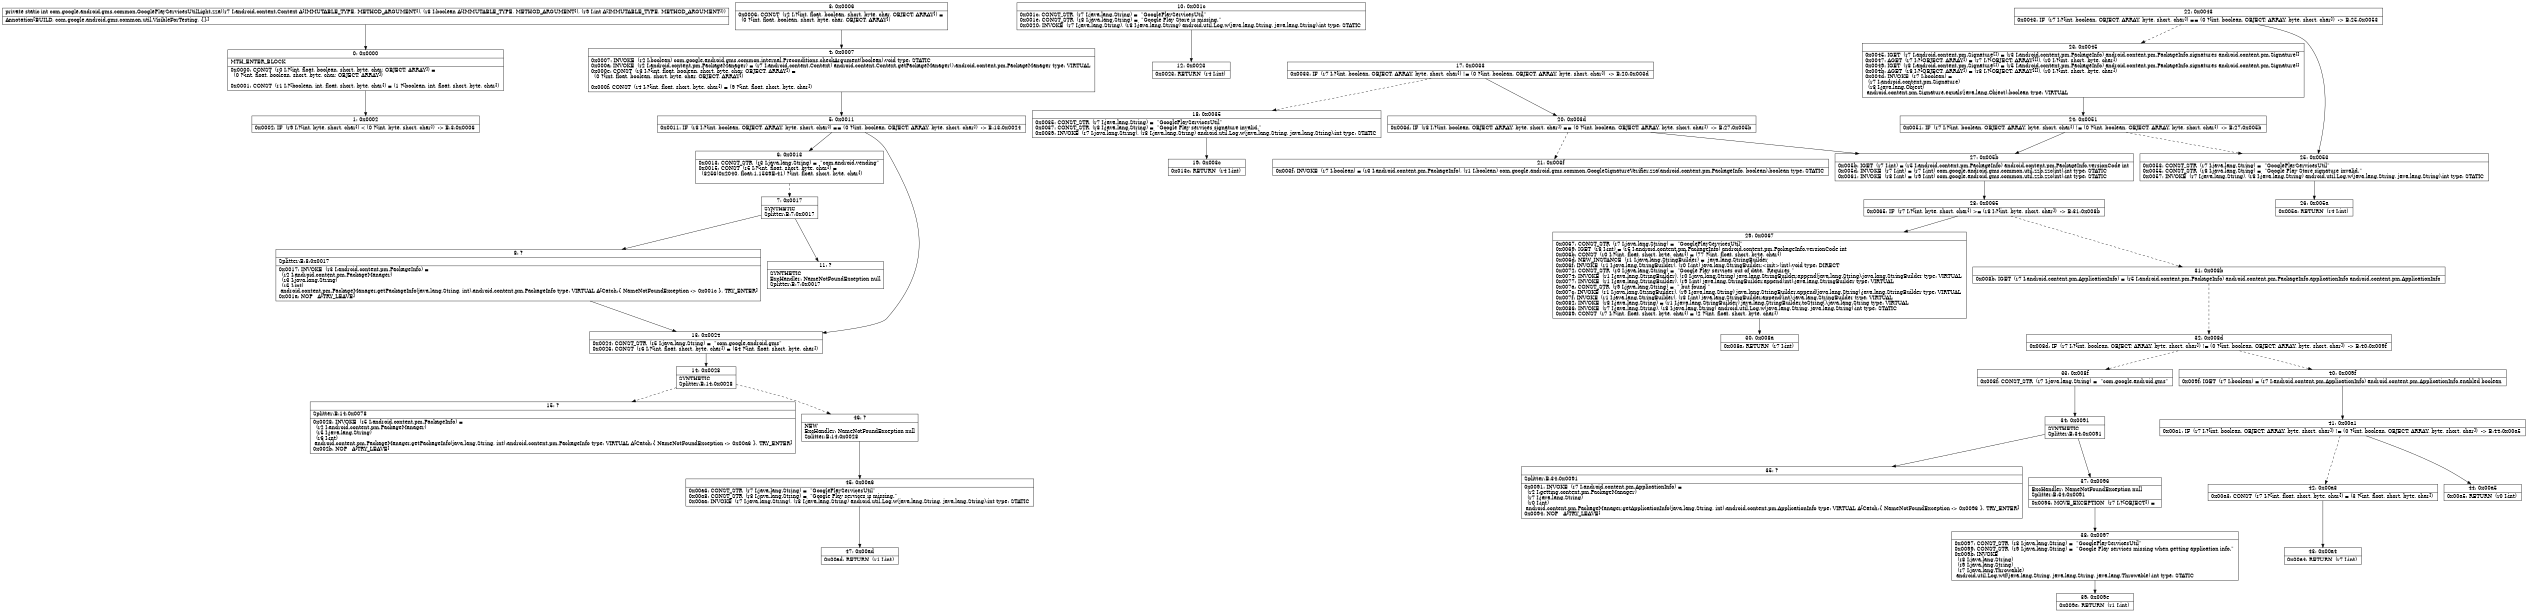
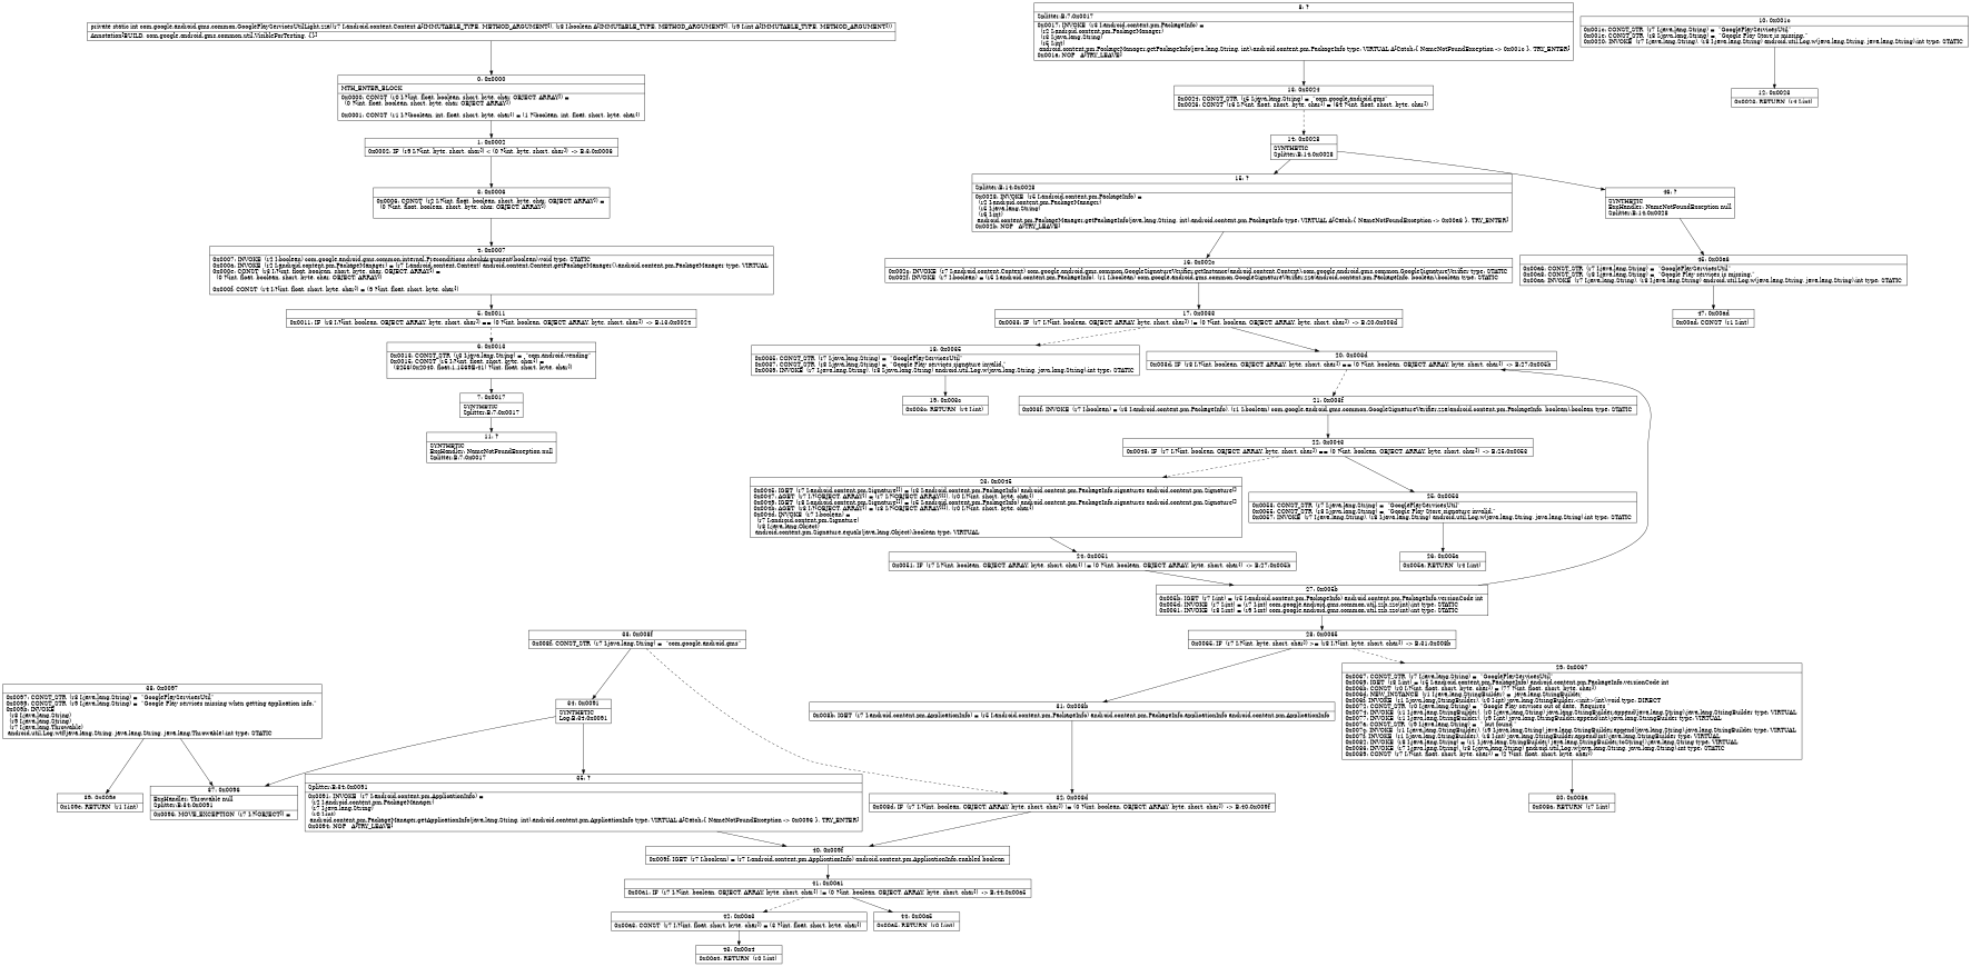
  digraph {
    node [shape=record]
    n1 [label="{0\:\ 0x0000|MTH_ENTER_BLOCK\l|0x0000: CONST  (r0 I:?[int, float, boolean, short, byte, char, OBJECT, ARRAY]) = \l  (0 ?[int, float, boolean, short, byte, char, OBJECT, ARRAY])\l \l0x0001: CONST  (r1 I:?[boolean, int, float, short, byte, char]) = (1 ?[boolean, int, float, short, byte, char]) \l}"]
    n2 [label="{1\:\ 0x0002|0x0002: IF  (r9 I:?[int, byte, short, char]) \< (0 ?[int, byte, short, char])  \-\> B:3:0x0006 \l}"]
    n3 [label="{3\:\ 0x0006|0x0006: CONST  (r2 I:?[int, float, boolean, short, byte, char, OBJECT, ARRAY]) = \l  (0 ?[int, float, boolean, short, byte, char, OBJECT, ARRAY])\l \l}"]
    n4 [label="{4\:\ 0x0007|0x0007: INVOKE  (r2 I:boolean) com.google.android.gms.common.internal.Preconditions.checkArgument(boolean):void type: STATIC \l0x000a: INVOKE  (r2 I:android.content.pm.PackageManager) = (r7 I:android.content.Context) android.content.Context.getPackageManager():android.content.pm.PackageManager type: VIRTUAL \l0x000e: CONST  (r3 I:?[int, float, boolean, short, byte, char, OBJECT, ARRAY]) = \l  (0 ?[int, float, boolean, short, byte, char, OBJECT, ARRAY])\l \l0x000f: CONST  (r4 I:?[int, float, short, byte, char]) = (9 ?[int, float, short, byte, char]) \l}"]
    n5 [label="{5\:\ 0x0011|0x0011: IF  (r8 I:?[int, boolean, OBJECT, ARRAY, byte, short, char]) == (0 ?[int, boolean, OBJECT, ARRAY, byte, short, char])  \-\> B:13:0x0024 \l}"]
    n6 [label="{6\:\ 0x0013|0x0013: CONST_STR  (r3 I:java.lang.String) =  \"com.android.vending\" \l0x0015: CONST  (r5 I:?[int, float, short, byte, char]) = \l  (8256(0x2040, float:1.1569E\-41) ?[int, float, short, byte, char])\l \l}"]
    n7 [label="{13\:\ 0x0024|0x0024: CONST_STR  (r5 I:java.lang.String) =  \"com.google.android.gms\" \l0x0026: CONST  (r6 I:?[int, float, short, byte, char]) = (64 ?[int, float, short, byte, char]) \l}"]
    n8 [label="{7\:\ 0x0017|SYNTHETIC\lSplitter:B:7:0x0017\l}"]
    n9 [label="{14\:\ 0x0028|SYNTHETIC\lSplitter:B:14:0x0028\l}"]
-   n10 [label="{8\:\ ?|Splitter:B:8:0x0017\l|0x0017: INVOKE  (r3 I:android.content.pm.PackageInfo) = \l  (r2 I:android.content.pm.PackageManager)\l  (r3 I:java.lang.String)\l  (r5 I:int)\l android.content.pm.PackageManager.getPackageInfo(java.lang.String, int):android.content.pm.PackageInfo type: VIRTUAL A[Catch:\{ NameNotFoundException \-\> 0x001c \}, TRY_ENTER]\l0x001a: NOP   A[TRY_LEAVE]\l}"]
+   n10 [label="{8\:\ ?|Splitter:B:7:0x0017\l|0x0017: INVOKE  (r3 I:android.content.pm.PackageInfo) = \l  (r2 I:android.content.pm.PackageManager)\l  (r3 I:java.lang.String)\l  (r5 I:int)\l android.content.pm.PackageManager.getPackageInfo(java.lang.String, int):android.content.pm.PackageInfo type: VIRTUAL A[Catch:\{ NameNotFoundException \-\> 0x001c \}, TRY_ENTER]\l0x001a: NOP   A[TRY_LEAVE]\l}"]
    n11 [label="{11\:\ ?|SYNTHETIC\lExcHandler: NameNotFoundException null\lSplitter:B:7:0x0017\l}"]
    n12 [label="{10\:\ 0x001c|0x001c: CONST_STR  (r7 I:java.lang.String) =  \"GooglePlayServicesUtil\" \l0x001e: CONST_STR  (r8 I:java.lang.String) =  \"Google Play Store is missing.\" \l0x0020: INVOKE  (r7 I:java.lang.String), (r8 I:java.lang.String) android.util.Log.w(java.lang.String, java.lang.String):int type: STATIC \l}"]
    n13 [label="{12\:\ 0x0023|0x0023: RETURN  (r4 I:int) \l}"]
-   n14 [label="{15\:\ ?|Splitter:B:14:0x0078\l|0x0028: INVOKE  (r5 I:android.content.pm.PackageInfo) = \l  (r2 I:android.content.pm.PackageManager)\l  (r5 I:java.lang.String)\l  (r6 I:int)\l android.content.pm.PackageManager.getPackageInfo(java.lang.String, int):android.content.pm.PackageInfo type: VIRTUAL A[Catch:\{ NameNotFoundException \-\> 0x00a6 \}, TRY_ENTER]\l0x002b: NOP   A[TRY_LEAVE]\l}"]
-   n15 [label="{46\:\ ?|NEW\lExcHandler: NameNotFoundException null\lSplitter:B:14:0x0028\l}"]
+   n14 [label="{15\:\ ?|Splitter:B:14:0x0028\l|0x0028: INVOKE  (r5 I:android.content.pm.PackageInfo) = \l  (r2 I:android.content.pm.PackageManager)\l  (r5 I:java.lang.String)\l  (r6 I:int)\l android.content.pm.PackageManager.getPackageInfo(java.lang.String, int):android.content.pm.PackageInfo type: VIRTUAL A[Catch:\{ NameNotFoundException \-\> 0x00a6 \}, TRY_ENTER]\l0x002b: NOP   A[TRY_LEAVE]\l}"]
+   n15 [label="{46\:\ ?|SYNTHETIC\lExcHandler: NameNotFoundException null\lSplitter:B:14:0x0028\l}"]
+   n16 [label="{16\:\ 0x002c|0x002c: INVOKE  (r7 I:android.content.Context) com.google.android.gms.common.GoogleSignatureVerifier.getInstance(android.content.Context):com.google.android.gms.common.GoogleSignatureVerifier type: STATIC \l0x002f: INVOKE  (r7 I:boolean) = (r5 I:android.content.pm.PackageInfo), (r1 I:boolean) com.google.android.gms.common.GoogleSignatureVerifier.zza(android.content.pm.PackageInfo, boolean):boolean type: STATIC \l}"]
    n17 [label="{45\:\ 0x00a6|0x00a6: CONST_STR  (r7 I:java.lang.String) =  \"GooglePlayServicesUtil\" \l0x00a8: CONST_STR  (r8 I:java.lang.String) =  \"Google Play services is missing.\" \l0x00aa: INVOKE  (r7 I:java.lang.String), (r8 I:java.lang.String) android.util.Log.w(java.lang.String, java.lang.String):int type: STATIC \l}"]
    n18 [label="{17\:\ 0x0033|0x0033: IF  (r7 I:?[int, boolean, OBJECT, ARRAY, byte, short, char]) != (0 ?[int, boolean, OBJECT, ARRAY, byte, short, char])  \-\> B:20:0x003d \l}"]
    n19 [label="{18\:\ 0x0035|0x0035: CONST_STR  (r7 I:java.lang.String) =  \"GooglePlayServicesUtil\" \l0x0037: CONST_STR  (r8 I:java.lang.String) =  \"Google Play services signature invalid.\" \l0x0039: INVOKE  (r7 I:java.lang.String), (r8 I:java.lang.String) android.util.Log.w(java.lang.String, java.lang.String):int type: STATIC \l}"]
    n20 [label="{20\:\ 0x003d|0x003d: IF  (r8 I:?[int, boolean, OBJECT, ARRAY, byte, short, char]) == (0 ?[int, boolean, OBJECT, ARRAY, byte, short, char])  \-\> B:27:0x005b \l}"]
-   n21 [label="{19\:\ 0x003c|0x013c: RETURN  (r4 I:int) \l}"]
+   n21 [label="{19\:\ 0x003c|0x003c: RETURN  (r4 I:int) \l}"]
    n22 [label="{21\:\ 0x003f|0x003f: INVOKE  (r7 I:boolean) = (r3 I:android.content.pm.PackageInfo), (r1 I:boolean) com.google.android.gms.common.GoogleSignatureVerifier.zza(android.content.pm.PackageInfo, boolean):boolean type: STATIC \l}"]
    n23 [label="{27\:\ 0x005b|0x005b: IGET  (r7 I:int) = (r5 I:android.content.pm.PackageInfo) android.content.pm.PackageInfo.versionCode int \l0x005d: INVOKE  (r7 I:int) = (r7 I:int) com.google.android.gms.common.util.zzb.zzc(int):int type: STATIC \l0x0061: INVOKE  (r8 I:int) = (r9 I:int) com.google.android.gms.common.util.zzb.zzc(int):int type: STATIC \l}"]
    n24 [label="{22\:\ 0x0043|0x0043: IF  (r7 I:?[int, boolean, OBJECT, ARRAY, byte, short, char]) == (0 ?[int, boolean, OBJECT, ARRAY, byte, short, char])  \-\> B:25:0x0053 \l}"]
    n25 [label="{28\:\ 0x0065|0x0065: IF  (r7 I:?[int, byte, short, char]) \>= (r8 I:?[int, byte, short, char])  \-\> B:31:0x008b \l}"]
    n26 [label="{23\:\ 0x0045|0x0045: IGET  (r7 I:android.content.pm.Signature[]) = (r3 I:android.content.pm.PackageInfo) android.content.pm.PackageInfo.signatures android.content.pm.Signature[] \l0x0047: AGET  (r7 I:?[OBJECT, ARRAY]) = (r7 I:?[OBJECT, ARRAY][]), (r0 I:?[int, short, byte, char]) \l0x0049: IGET  (r8 I:android.content.pm.Signature[]) = (r5 I:android.content.pm.PackageInfo) android.content.pm.PackageInfo.signatures android.content.pm.Signature[] \l0x004b: AGET  (r8 I:?[OBJECT, ARRAY]) = (r8 I:?[OBJECT, ARRAY][]), (r0 I:?[int, short, byte, char]) \l0x004d: INVOKE  (r7 I:boolean) = \l  (r7 I:android.content.pm.Signature)\l  (r8 I:java.lang.Object)\l android.content.pm.Signature.equals(java.lang.Object):boolean type: VIRTUAL \l}"]
    n27 [label="{25\:\ 0x0053|0x0053: CONST_STR  (r7 I:java.lang.String) =  \"GooglePlayServicesUtil\" \l0x0055: CONST_STR  (r8 I:java.lang.String) =  \"Google Play Store signature invalid.\" \l0x0057: INVOKE  (r7 I:java.lang.String), (r8 I:java.lang.String) android.util.Log.w(java.lang.String, java.lang.String):int type: STATIC \l}"]
    n28 [label="{24\:\ 0x0051|0x0051: IF  (r7 I:?[int, boolean, OBJECT, ARRAY, byte, short, char]) != (0 ?[int, boolean, OBJECT, ARRAY, byte, short, char])  \-\> B:27:0x005b \l}"]
    n29 [label="{26\:\ 0x005a|0x005a: RETURN  (r4 I:int) \l}"]
    n30 [label="{29\:\ 0x0067|0x0067: CONST_STR  (r7 I:java.lang.String) =  \"GooglePlayServicesUtil\" \l0x0069: IGET  (r8 I:int) = (r5 I:android.content.pm.PackageInfo) android.content.pm.PackageInfo.versionCode int \l0x006b: CONST  (r0 I:?[int, float, short, byte, char]) = (77 ?[int, float, short, byte, char]) \l0x006d: NEW_INSTANCE  (r1 I:java.lang.StringBuilder) =  java.lang.StringBuilder \l0x006f: INVOKE  (r1 I:java.lang.StringBuilder), (r0 I:int) java.lang.StringBuilder.\<init\>(int):void type: DIRECT \l0x0072: CONST_STR  (r0 I:java.lang.String) =  \"Google Play services out of date.  Requires \" \l0x0074: INVOKE  (r1 I:java.lang.StringBuilder), (r0 I:java.lang.String) java.lang.StringBuilder.append(java.lang.String):java.lang.StringBuilder type: VIRTUAL \l0x0077: INVOKE  (r1 I:java.lang.StringBuilder), (r9 I:int) java.lang.StringBuilder.append(int):java.lang.StringBuilder type: VIRTUAL \l0x007a: CONST_STR  (r9 I:java.lang.String) =  \" but found \" \l0x007c: INVOKE  (r1 I:java.lang.StringBuilder), (r9 I:java.lang.String) java.lang.StringBuilder.append(java.lang.String):java.lang.StringBuilder type: VIRTUAL \l0x007f: INVOKE  (r1 I:java.lang.StringBuilder), (r8 I:int) java.lang.StringBuilder.append(int):java.lang.StringBuilder type: VIRTUAL \l0x0082: INVOKE  (r8 I:java.lang.String) = (r1 I:java.lang.StringBuilder) java.lang.StringBuilder.toString():java.lang.String type: VIRTUAL \l0x0086: INVOKE  (r7 I:java.lang.String), (r8 I:java.lang.String) android.util.Log.w(java.lang.String, java.lang.String):int type: STATIC \l0x0089: CONST  (r7 I:?[int, float, short, byte, char]) = (2 ?[int, float, short, byte, char]) \l}"]
    n31 [label="{31\:\ 0x008b|0x008b: IGET  (r7 I:android.content.pm.ApplicationInfo) = (r5 I:android.content.pm.PackageInfo) android.content.pm.PackageInfo.applicationInfo android.content.pm.ApplicationInfo \l}"]
    n32 [label="{30\:\ 0x008a|0x008a: RETURN  (r7 I:int) \l}"]
    n33 [label="{32\:\ 0x008d|0x008d: IF  (r7 I:?[int, boolean, OBJECT, ARRAY, byte, short, char]) != (0 ?[int, boolean, OBJECT, ARRAY, byte, short, char])  \-\> B:40:0x009f \l}"]
    n34 [label="{33\:\ 0x008f|0x008f: CONST_STR  (r7 I:java.lang.String) =  \"com.google.android.gms\" \l}"]
    n35 [label="{40\:\ 0x009f|0x009f: IGET  (r7 I:boolean) = (r7 I:android.content.pm.ApplicationInfo) android.content.pm.ApplicationInfo.enabled boolean \l}"]
-   n36 [label="{34\:\ 0x0091|SYNTHETIC\lSplitter:B:34:0x0091\l}"]
+   n36 [label="{34\:\ 0x0091|SYNTHETIC\lLog:B:34:0x0091\l}"]
    n37 [label="{41\:\ 0x00a1|0x00a1: IF  (r7 I:?[int, boolean, OBJECT, ARRAY, byte, short, char]) != (0 ?[int, boolean, OBJECT, ARRAY, byte, short, char])  \-\> B:44:0x00a5 \l}"]
-   n38 [label="{35\:\ ?|Splitter:B:34:0x0091\l|0x0091: INVOKE  (r7 I:android.content.pm.ApplicationInfo) = \l  (r2 I:getting.content.pm.PackageManager)\l  (r7 I:java.lang.String)\l  (r0 I:int)\l android.content.pm.PackageManager.getApplicationInfo(java.lang.String, int):android.content.pm.ApplicationInfo type: VIRTUAL A[Catch:\{ NameNotFoundException \-\> 0x0096 \}, TRY_ENTER]\l0x0094: NOP   A[TRY_LEAVE]\l}"]
-   n39 [label="{37\:\ 0x0096|ExcHandler: NameNotFoundException null\lSplitter:B:34:0x0091\l|0x0096: MOVE_EXCEPTION  (r7 I:?[OBJECT]) =  \l}"]
+   n38 [label="{35\:\ ?|Splitter:B:34:0x0091\l|0x0091: INVOKE  (r7 I:android.content.pm.ApplicationInfo) = \l  (r2 I:android.content.pm.PackageManager)\l  (r7 I:java.lang.String)\l  (r0 I:int)\l android.content.pm.PackageManager.getApplicationInfo(java.lang.String, int):android.content.pm.ApplicationInfo type: VIRTUAL A[Catch:\{ NameNotFoundException \-\> 0x0096 \}, TRY_ENTER]\l0x0094: NOP   A[TRY_LEAVE]\l}"]
+   n39 [label="{37\:\ 0x0096|ExcHandler: Throwable null\lSplitter:B:34:0x0091\l|0x0096: MOVE_EXCEPTION  (r7 I:?[OBJECT]) =  \l}"]
    n40 [label="{38\:\ 0x0097|0x0097: CONST_STR  (r8 I:java.lang.String) =  \"GooglePlayServicesUtil\" \l0x0099: CONST_STR  (r9 I:java.lang.String) =  \"Google Play services missing when getting application info.\" \l0x009b: INVOKE  \l  (r8 I:java.lang.String)\l  (r9 I:java.lang.String)\l  (r7 I:java.lang.Throwable)\l android.util.Log.wtf(java.lang.String, java.lang.String, java.lang.Throwable):int type: STATIC \l}"]
-   n41 [label="{39\:\ 0x009e|0x009e: RETURN  (r1 I:int) \l}"]
+   n41 [label="{39\:\ 0x009e|0x109e: RETURN  (r1 I:int) \l}"]
    n42 [label="{42\:\ 0x00a3|0x00a3: CONST  (r7 I:?[int, float, short, byte, char]) = (3 ?[int, float, short, byte, char]) \l}"]
    n43 [label="{44\:\ 0x00a5|0x00a5: RETURN  (r0 I:int) \l}"]
-   n44 [label="{43\:\ 0x00a4|0x00a4: RETURN  (r7 I:int) \l}"]
-   n45 [label="{47\:\ 0x00ad|0x00ad: RETURN  (r1 I:int) \l}"]
+   n44 [label="{43\:\ 0x00a4|0x00a4: RETURN  (r0 I:int) \l}"]
+   n45 [label="{47\:\ 0x00ad|0x00ad: CONST  (r1 I:int) \l}"]
    n46 [label="{private static int com.google.android.gms.common.GooglePlayServicesUtilLight.zza((r7 I:android.content.Context A[IMMUTABLE_TYPE, METHOD_ARGUMENT]), (r8 I:boolean A[IMMUTABLE_TYPE, METHOD_ARGUMENT]), (r9 I:int A[IMMUTABLE_TYPE, METHOD_ARGUMENT]))  | Annotation[BUILD, com.google.android.gms.common.util.VisibleForTesting, \{\}]\l}"]
    n1 -> n2
+   n2 -> n3
    n3 -> n4
    n4 -> n5
-   n5 -> n6 [style=solid]
-   n5 -> n7
-   n6 -> n8 [style=dashed]
-   n7 -> n9
-   n8 -> n10
+   n5 -> n6 [style=dashed]
+   n6 -> n8
+   n7 -> n9 [style=dashed]
    n8 -> n11
-   n9 -> n14 [style=dashed]
-   n9 -> n15 [style=dashed]
+   n9 -> n14
+   n9 -> n15
    n10 -> n7
    n12 -> n13
+   n14 -> n16
    n15 -> n17
+   n16 -> n18
    n17 -> n45
    n18 -> n19 [style=dashed]
    n18 -> n20
    n19 -> n21
    n20 -> n22 [style=dashed]
-   n20 -> n23
+   n23 -> n20
+   n22 -> n24
    n23 -> n25
    n24 -> n26 [style=dashed]
    n24 -> n27
-   n25 -> n30 [style=solid]
-   n25 -> n31 [style=dashed]
+   n25 -> n30 [style=dashed]
+   n25 -> n31
    n26 -> n28
    n27 -> n29
    n28 -> n23
-   n28 -> n27 [style=dashed]
    n30 -> n32
-   n31 -> n33 [style=dashed]
-   n33 -> n34 [style=dashed]
-   n33 -> n35 [style=dashed]
+   n31 -> n33
+   n34 -> n33 [style=dashed]
+   n33 -> n35
    n34 -> n36
    n35 -> n37
    n36 -> n38
    n36 -> n39
    n37 -> n42 [style=dashed]
    n37 -> n43
-   n39 -> n40
+   n38 -> n35
+   n40 -> n39
    n40 -> n41
    n42 -> n44
    n46 -> n1
  }
